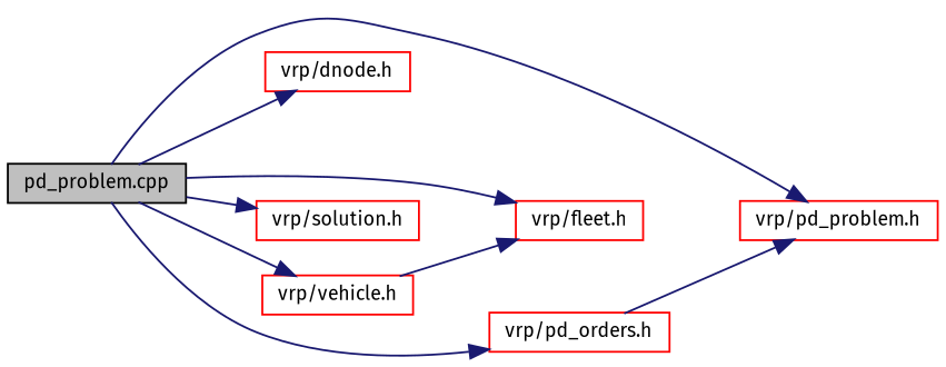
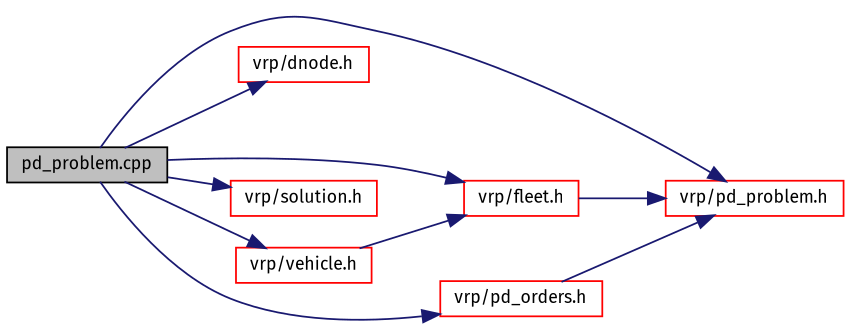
  digraph {
    fontname="Fira Sans"
    rankdir=LR
    node [color=red fillcolor=white fontname="Fira Sans" fontsize=10 shape=record style=filled]
    edge [color=midnightblue fontname="Fira Sans" fontsize=10 labelfontname=Helvetica labelfontsize=10 style=solid]
    n1 [color=black fillcolor=grey75 fontcolor=black height=0.2 label="pd_problem.cpp" width=0.4]
    n2 [height=0.2 label="vrp/pd_problem.h" width=0.4]
    n3 [height=0.2 label="vrp/dnode.h" width=0.4]
    n4 [height=0.2 label="vrp/fleet.h" width=0.4]
    n5 [height=0.2 label="vrp/solution.h" width=0.4]
    n6 [height=0.2 label="vrp/pd_orders.h" width=0.4]
    n7 [height=0.2 label="vrp/vehicle.h" width=0.4]
    n1 -> n2
    n1 -> n3
    n1 -> n4
    n1 -> n5
    n1 -> n6
    n1 -> n7
+   n4 -> n2
    n6 -> n2
    n7 -> n4
  }
